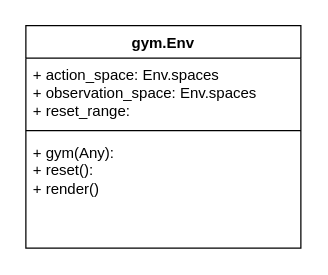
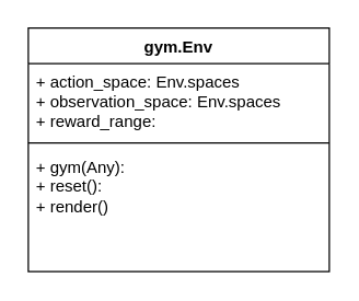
  <mxCell id="0" />
  <mxCell id="1" parent="0" />
  <mxCell id="2" value="gym.Env" style="swimlane;fontStyle=1;align=center;verticalAlign=top;childLayout=stackLayout;horizontal=1;startSize=26;horizontalStack=0;resizeParent=1;resizeParentMax=0;resizeLast=0;collapsible=1;marginBottom=0;whiteSpace=wrap;html=1;" parent="1" vertex="1"><mxGeometry x="20" y="20" width="220" height="178" as="geometry" /></mxCell>
- <mxCell id="3" value="+ action_space: Env.spaces&lt;br&gt;+ observation_space: Env.spaces&lt;br&gt;+ reset_range:&amp;nbsp;" style="text;strokeColor=none;fillColor=none;align=left;verticalAlign=top;spacingLeft=4;spacingRight=4;overflow=hidden;rotatable=0;points=[[0,0.5],[1,0.5]];portConstraint=eastwest;whiteSpace=wrap;html=1;" parent="2" vertex="1"><mxGeometry y="26" width="220" height="54" as="geometry" /></mxCell>
+ <mxCell id="3" value="+ action_space: Env.spaces&lt;br&gt;+ observation_space: Env.spaces&lt;br&gt;+ reward_range:&amp;nbsp;" style="text;strokeColor=none;fillColor=none;align=left;verticalAlign=top;spacingLeft=4;spacingRight=4;overflow=hidden;rotatable=0;points=[[0,0.5],[1,0.5]];portConstraint=eastwest;whiteSpace=wrap;html=1;" parent="2" vertex="1"><mxGeometry y="26" width="220" height="54" as="geometry" /></mxCell>
  <mxCell id="4" value="" style="line;strokeWidth=1;fillColor=none;align=left;verticalAlign=middle;spacingTop=-1;spacingLeft=3;spacingRight=3;rotatable=0;labelPosition=right;points=[];portConstraint=eastwest;strokeColor=inherit;" parent="2" vertex="1"><mxGeometry y="80" width="220" height="8" as="geometry" /></mxCell>
  <mxCell id="5" value="+ gym(Any):&lt;br&gt;+ reset():&lt;br&gt;+ render()&amp;nbsp;" style="text;strokeColor=none;fillColor=none;align=left;verticalAlign=top;spacingLeft=4;spacingRight=4;overflow=hidden;rotatable=0;points=[[0,0.5],[1,0.5]];portConstraint=eastwest;whiteSpace=wrap;html=1;" parent="2" vertex="1"><mxGeometry y="88" width="220" height="90" as="geometry" /></mxCell>
